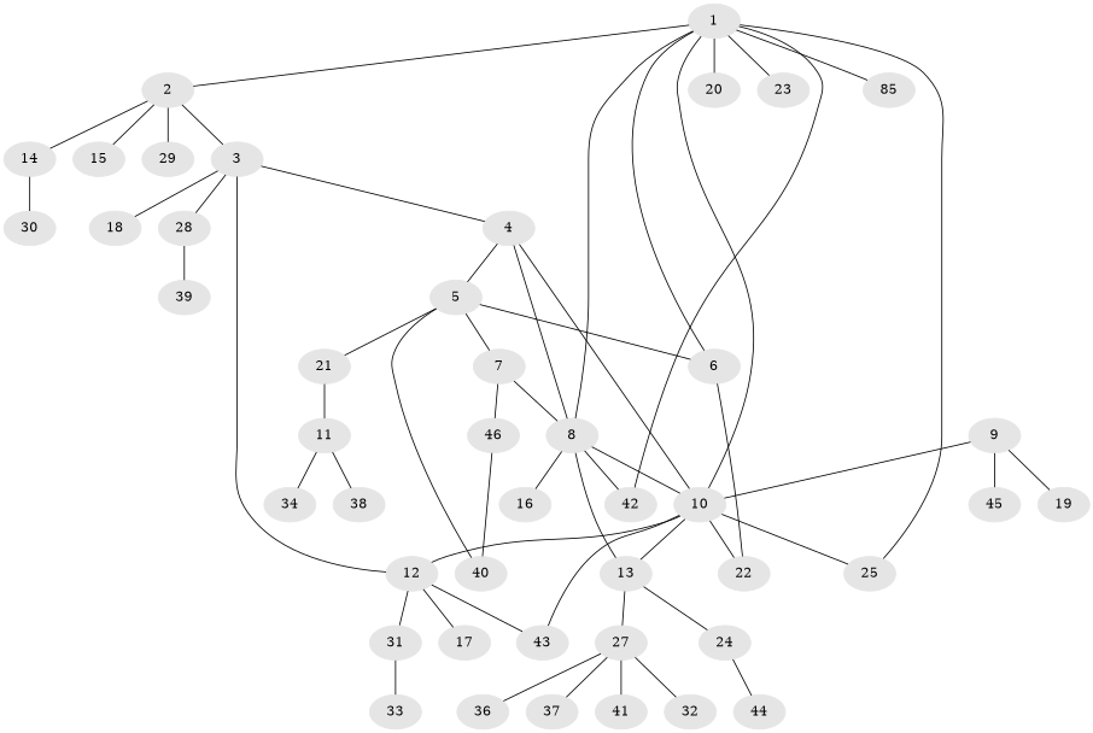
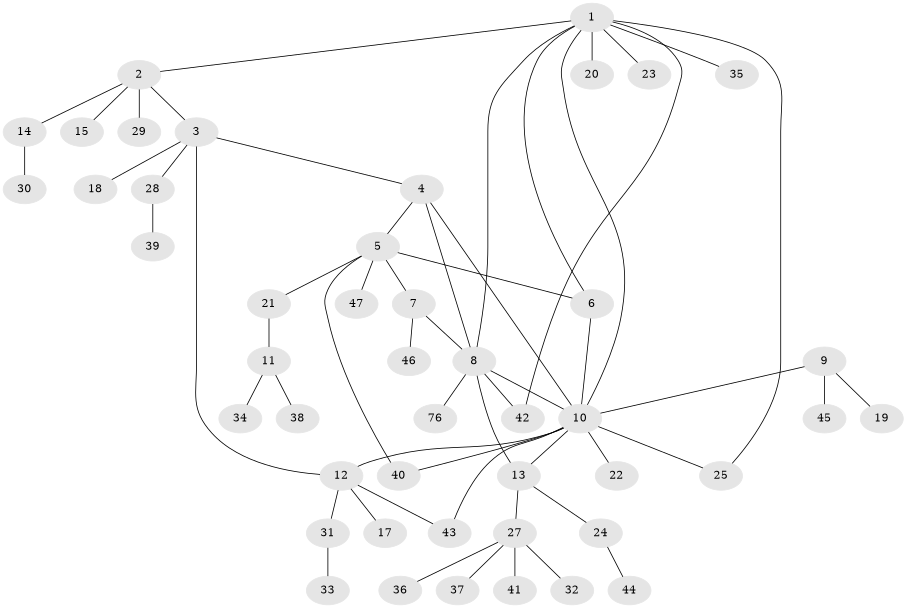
  graph {
    node [color=gray90 style=filled]
    1
    2
    6
    8
    10
    20
    23
    25
-   35 [label=85]
+   35
    42
    3
    14
    15
    29
    13
-   16
+   16 [label=76]
    12
    40
    22
    43
    4
    18
    28
    30
    5
    17
    31
    39
    7
    21
+   47
    46
    11
    34
    38
    24
    27
    9
    19
    45
    33
    44
    32
    36
    37
    41
    1 -- 2
    1 -- 6
    1 -- 8
    1 -- 10
    1 -- 20
    1 -- 23
    1 -- 25
    1 -- 35
    1 -- 42
    2 -- 3
    2 -- 14
    2 -- 15
    2 -- 29
-   6 -- 22
+   6 -- 10
    8 -- 10
    8 -- 42
    8 -- 13
    8 -- 16
    10 -- 25
    10 -- 13
    10 -- 12
-   46 -- 40
+   10 -- 40
    10 -- 22
    10 -- 43
    3 -- 12
    3 -- 4
    3 -- 18
    3 -- 28
    14 -- 30
    13 -- 24
    13 -- 27
    12 -- 43
    12 -- 17
    12 -- 31
    4 -- 8
    4 -- 10
    4 -- 5
    28 -- 39
    5 -- 6
    5 -- 40
    5 -- 7
    5 -- 21
+   5 -- 47
    31 -- 33
    7 -- 8
    7 -- 46
    21 -- 11
    11 -- 34
    11 -- 38
    24 -- 44
    27 -- 32
    27 -- 36
    27 -- 37
    27 -- 41
    9 -- 10
    9 -- 19
    9 -- 45
  }
